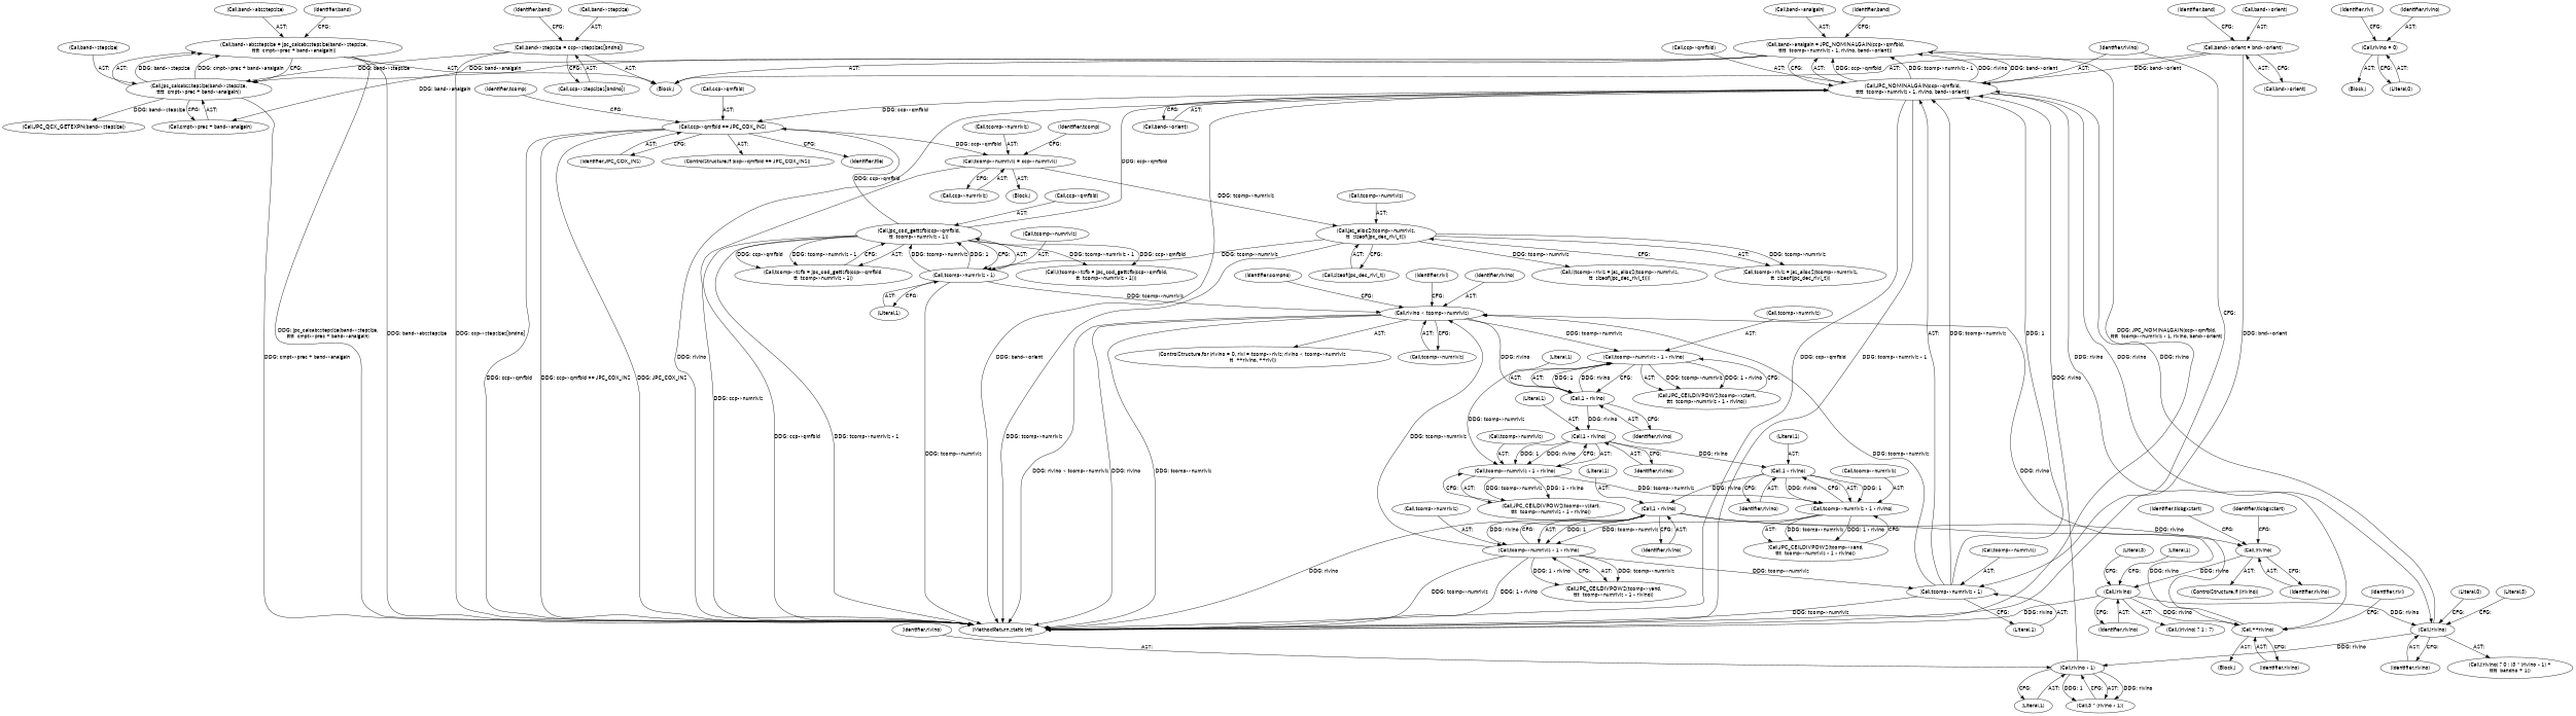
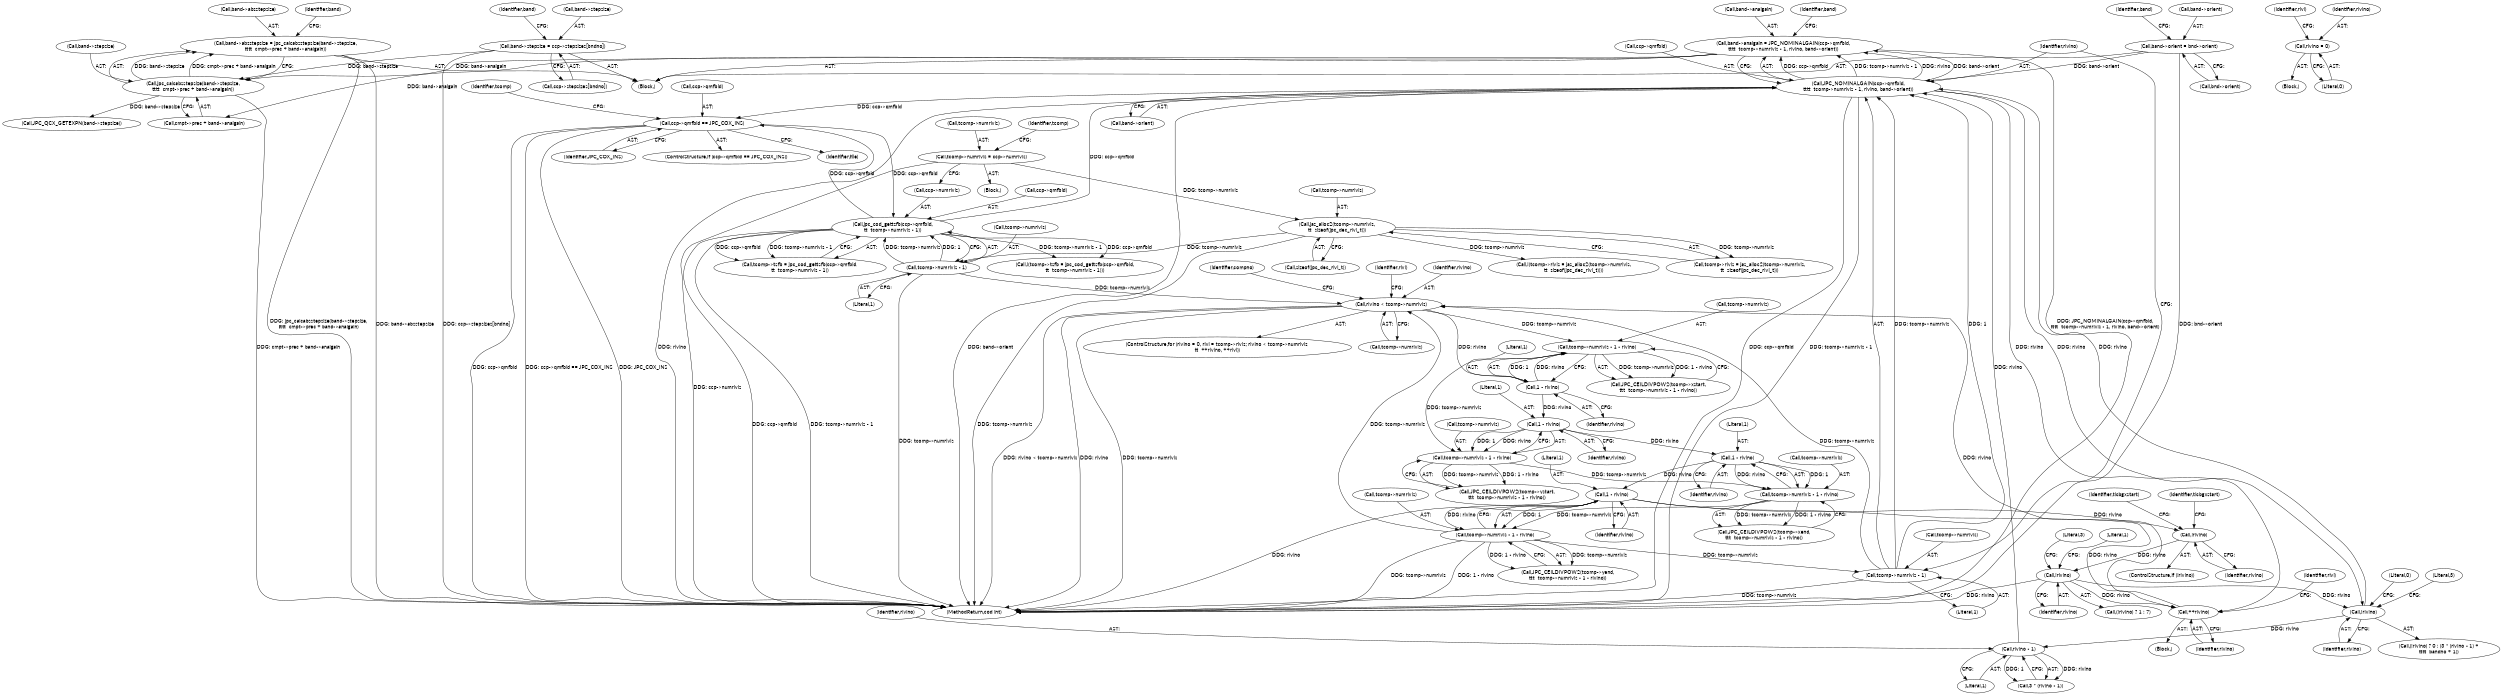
  digraph {
    fontname=Lato
    node [fontname=Lato]
    edge [fontname=Lato]
    n1 [label="(Call,band->absstepsize = jpc_calcabsstepsize(band->stepsize,\n\t\t\t\t  cmpt->prec + band->analgain))"]
    n2 [label="(Call,jpc_calcabsstepsize(band->stepsize,\n\t\t\t\t  cmpt->prec + band->analgain))"]
    n3 [label="(Block,)"]
-   n4 [label="(MethodReturn,static int)"]
+   n4 [label="(MethodReturn,cod int)"]
    n5 [label="(Call,cmpt->prec + band->analgain)"]
    n6 [label="(Call,JPC_QCX_GETEXPN(band->stepsize))"]
    n7 [label="(Call,band->stepsize = ccp->stepsizes[bndno])"]
    n8 [label="(Call,ccp->stepsizes[bndno])"]
    n9 [label="(Call,band->analgain = JPC_NOMINALGAIN(ccp->qmfbid,\n\t\t\t\t  tcomp->numrlvls - 1, rlvlno, band->orient))"]
    n10 [label="(Call,JPC_NOMINALGAIN(ccp->qmfbid,\n\t\t\t\t  tcomp->numrlvls - 1, rlvlno, band->orient))"]
    n11 [label="(Call,ccp->qmfbid == JPC_COX_INS)"]
    n12 [label="(Call,++rlvlno)"]
    n13 [label="(Call,!rlvlno)"]
    n14 [label="(Call,band->orient)"]
    n15 [label="(Call,jpc_cod_gettsfb(ccp->qmfbid,\n\t\t  tcomp->numrlvls - 1))"]
    n16 [label="(Identifier,JPC_COX_INS)"]
    n17 [label="(ControlStructure,if (ccp->qmfbid == JPC_COX_INS))"]
    n18 [label="(Identifier,tile)"]
    n19 [label="(Call,rlvlno < tcomp->numrlvls)"]
    n20 [label="(Block,)"]
    n21 [label="(Identifier,rlvlno)"]
    n22 [label="(Call,rlvlno - 1)"]
    n23 [label="(Identifier,rlvlno)"]
    n24 [label="(Call,(!rlvlno) ? 0 : (3 * (rlvlno - 1) +\n\t\t\t\t  bandno + 1))"]
    n25 [label="(Call,tcomp->numrlvls - 1)"]
    n26 [label="(Call,!(tcomp->tsfb = jpc_cod_gettsfb(ccp->qmfbid,\n\t\t  tcomp->numrlvls - 1)))"]
    n27 [label="(Call,tcomp->tsfb = jpc_cod_gettsfb(ccp->qmfbid,\n\t\t  tcomp->numrlvls - 1))"]
    n28 [label="(Literal,1)"]
    n29 [label="(Call,tcomp->numrlvls - 1 - rlvlno)"]
    n30 [label="(Call,1 - rlvlno)"]
    n31 [label="(ControlStructure,for (rlvlno = 0, rlvl = tcomp->rlvls; rlvlno < tcomp->numrlvls;\n\t\t  ++rlvlno, ++rlvl))"]
    n32 [label="(Call,tcomp->numrlvls)"]
    n33 [label="(Call,jas_alloc2(tcomp->numrlvls,\n\t\t  sizeof(jpc_dec_rlvl_t)))"]
    n34 [label="(Call,sizeof(jpc_dec_rlvl_t))"]
    n35 [label="(Call,!(tcomp->rlvls = jas_alloc2(tcomp->numrlvls,\n\t\t  sizeof(jpc_dec_rlvl_t))))"]
    n36 [label="(Call,tcomp->rlvls = jas_alloc2(tcomp->numrlvls,\n\t\t  sizeof(jpc_dec_rlvl_t)))"]
    n37 [label="(Call,tcomp->numrlvls = ccp->numrlvls)"]
    n38 [label="(Call,ccp->numrlvls)"]
    n39 [label="(Block,)"]
    n40 [label="(Call,tcomp->numrlvls - 1)"]
    n41 [label="(Literal,1)"]
    n42 [label="(Call,tcomp->numrlvls - 1 - rlvlno)"]
    n43 [label="(Call,1 - rlvlno)"]
    n44 [label="(Call,JPC_CEILDIVPOW2(tcomp->yend,\n\t\t\t  tcomp->numrlvls - 1 - rlvlno))"]
    n45 [label="(Call,!rlvlno)"]
    n46 [label="(Identifier,rlvlno)"]
    n47 [label="(Call,tcomp->numrlvls - 1 - rlvlno)"]
    n48 [label="(Call,1 - rlvlno)"]
    n49 [label="(Call,JPC_CEILDIVPOW2(tcomp->xend,\n\t\t\t  tcomp->numrlvls - 1 - rlvlno))"]
    n50 [label="(Identifier,rlvlno)"]
    n51 [label="(Call,tcomp->numrlvls - 1 - rlvlno)"]
    n52 [label="(Call,1 - rlvlno)"]
    n53 [label="(Call,JPC_CEILDIVPOW2(tcomp->ystart,\n\t\t\t  tcomp->numrlvls - 1 - rlvlno))"]
    n54 [label="(Identifier,rlvlno)"]
    n55 [label="(Call,JPC_CEILDIVPOW2(tcomp->xstart,\n\t\t\t  tcomp->numrlvls - 1 - rlvlno))"]
    n56 [label="(Identifier,rlvlno)"]
    n57 [label="(Call,rlvlno = 0)"]
    n58 [label="(Block,)"]
    n59 [label="(Literal,0)"]
    n60 [label="(Call,!rlvlno)"]
    n61 [label="(Identifier,rlvlno)"]
    n62 [label="(Call,(!rlvlno) ? 1 : 7)"]
    n63 [label="(Identifier,rlvlno)"]
    n64 [label="(ControlStructure,if (!rlvlno))"]
    n65 [label="(Literal,1)"]
    n66 [label="(Call,3 * (rlvlno - 1))"]
    n67 [label="(Call,band->orient = bnd->orient)"]
    n68 [label="(Call,bnd->orient)"]
    n69 [label="(Identifier,tlcbgxstart)"]
    n70 [label="(Call,ccp->qmfbid)"]
    n71 [label="(Identifier,tcomp)"]
    n72 [label="(Call,band->stepsize)"]
    n73 [label="(Identifier,rlvlno)"]
    n74 [label="(Identifier,rlvl)"]
    n75 [label="(Call,band->analgain)"]
    n76 [label="(Call,tcomp->numrlvls)"]
    n77 [label="(Identifier,compno)"]
    n78 [label="(Literal,1)"]
    n79 [label="(Identifier,band)"]
    n80 [label="(Call,band->absstepsize)"]
    n81 [label="(Call,tcomp->numrlvls)"]
    n82 [label="(Call,ccp->qmfbid)"]
    n83 [label="(Identifier,band)"]
    n84 [label="(Call,tcomp->numrlvls)"]
    n85 [label="(Literal,3)"]
    n86 [label="(Identifier,band)"]
    n87 [label="(Identifier,rlvlno)"]
    n88 [label="(Call,tcomp->numrlvls)"]
    n89 [label="(Literal,0)"]
    n90 [label="(Call,band->orient)"]
    n91 [label="(Call,tcomp->numrlvls)"]
    n92 [label="(Identifier,band)"]
    n93 [label="(Identifier,tcomp)"]
    n94 [label="(Identifier,tlcbgxstart)"]
    n95 [label="(Literal,3)"]
    n96 [label="(Identifier,rlvlno)"]
    n97 [label="(Call,tcomp->numrlvls)"]
    n98 [label="(Identifier,rlvl)"]
    n99 [label="(Literal,1)"]
    n100 [label="(Literal,1)"]
    n101 [label="(Call,tcomp->numrlvls)"]
    n102 [label="(Call,band->stepsize)"]
    n103 [label="(Literal,1)"]
    n104 [label="(Identifier,rlvlno)"]
    n105 [label="(Call,ccp->qmfbid)"]
    n106 [label="(Call,tcomp->numrlvls)"]
    n107 [label="(Identifier,rlvl)"]
    n108 [label="(Literal,1)"]
    n1 -> n2 [label="CFG: "]
    n1 -> n3 [label="AST: "]
    n1 -> n4 [label="DDG: jpc_calcabsstepsize(band->stepsize,\n\t\t\t\t  cmpt->prec + band->analgain)"]
    n1 -> n4 [label="DDG: band->absstepsize"]
    n2 -> n1 [label="AST: "]
    n2 -> n1 [label="DDG: band->stepsize"]
    n2 -> n1 [label="DDG: cmpt->prec + band->analgain"]
    n2 -> n4 [label="DDG: cmpt->prec + band->analgain"]
    n2 -> n5 [label="CFG: "]
    n2 -> n6 [label="DDG: band->stepsize"]
    n5 -> n2 [label="AST: "]
    n7 -> n2 [label="DDG: band->stepsize"]
    n7 -> n3 [label="AST: "]
    n7 -> n4 [label="DDG: ccp->stepsizes[bndno]"]
    n7 -> n8 [label="CFG: "]
    n8 -> n7 [label="AST: "]
    n9 -> n2 [label="DDG: band->analgain"]
    n9 -> n3 [label="AST: "]
    n9 -> n4 [label="DDG: JPC_NOMINALGAIN(ccp->qmfbid,\n\t\t\t\t  tcomp->numrlvls - 1, rlvlno, band->orient)"]
    n9 -> n5 [label="DDG: band->analgain"]
    n9 -> n10 [label="CFG: "]
    n10 -> n4 [label="DDG: tcomp->numrlvls - 1"]
    n10 -> n4 [label="DDG: rlvlno"]
    n10 -> n4 [label="DDG: band->orient"]
    n10 -> n4 [label="DDG: ccp->qmfbid"]
    n10 -> n9 [label="AST: "]
    n10 -> n9 [label="DDG: ccp->qmfbid"]
    n10 -> n9 [label="DDG: tcomp->numrlvls - 1"]
    n10 -> n9 [label="DDG: rlvlno"]
    n10 -> n9 [label="DDG: band->orient"]
    n10 -> n11 [label="DDG: ccp->qmfbid"]
    n10 -> n12 [label="DDG: rlvlno"]
    n10 -> n13 [label="DDG: rlvlno"]
    n10 -> n14 [label="CFG: "]
    n11 -> n4 [label="DDG: ccp->qmfbid"]
    n11 -> n4 [label="DDG: ccp->qmfbid == JPC_COX_INS"]
    n11 -> n4 [label="DDG: JPC_COX_INS"]
-   n11 -> n37 [label="DDG: ccp->qmfbid"]
+   n11 -> n15 [label="DDG: ccp->qmfbid"]
    n11 -> n16 [label="CFG: "]
    n11 -> n17 [label="AST: "]
    n11 -> n18 [label="CFG: "]
    n12 -> n19 [label="DDG: rlvlno"]
    n12 -> n20 [label="AST: "]
    n12 -> n21 [label="CFG: "]
    n13 -> n10 [label="DDG: rlvlno"]
    n13 -> n22 [label="DDG: rlvlno"]
    n13 -> n23 [label="CFG: "]
    n13 -> n24 [label="AST: "]
    n14 -> n10 [label="AST: "]
    n15 -> n4 [label="DDG: ccp->qmfbid"]
    n15 -> n4 [label="DDG: tcomp->numrlvls - 1"]
    n15 -> n10 [label="DDG: ccp->qmfbid"]
    n15 -> n11 [label="DDG: ccp->qmfbid"]
    n15 -> n25 [label="CFG: "]
    n15 -> n26 [label="DDG: ccp->qmfbid"]
    n15 -> n26 [label="DDG: tcomp->numrlvls - 1"]
    n15 -> n27 [label="AST: "]
    n15 -> n27 [label="DDG: ccp->qmfbid"]
    n15 -> n27 [label="DDG: tcomp->numrlvls - 1"]
    n16 -> n11 [label="AST: "]
    n19 -> n4 [label="DDG: rlvlno"]
    n19 -> n4 [label="DDG: tcomp->numrlvls"]
    n19 -> n4 [label="DDG: rlvlno < tcomp->numrlvls"]
    n19 -> n29 [label="DDG: tcomp->numrlvls"]
    n19 -> n30 [label="DDG: rlvlno"]
    n19 -> n31 [label="AST: "]
    n19 -> n32 [label="CFG: "]
    n21 -> n12 [label="AST: "]
    n22 -> n10 [label="DDG: rlvlno"]
    n22 -> n65 [label="CFG: "]
    n22 -> n66 [label="AST: "]
    n22 -> n66 [label="DDG: rlvlno"]
    n22 -> n66 [label="DDG: 1"]
    n23 -> n13 [label="AST: "]
    n25 -> n4 [label="DDG: tcomp->numrlvls"]
    n25 -> n15 [label="AST: "]
    n25 -> n15 [label="DDG: tcomp->numrlvls"]
    n25 -> n15 [label="DDG: 1"]
    n25 -> n19 [label="DDG: tcomp->numrlvls"]
    n25 -> n28 [label="CFG: "]
    n27 -> n15 [label="CFG: "]
    n28 -> n25 [label="AST: "]
    n29 -> n30 [label="CFG: "]
    n29 -> n51 [label="DDG: tcomp->numrlvls"]
    n29 -> n55 [label="AST: "]
    n29 -> n55 [label="DDG: tcomp->numrlvls"]
    n29 -> n55 [label="DDG: 1 - rlvlno"]
    n30 -> n29 [label="AST: "]
    n30 -> n29 [label="DDG: 1"]
    n30 -> n29 [label="DDG: rlvlno"]
    n30 -> n52 [label="DDG: rlvlno"]
    n30 -> n56 [label="CFG: "]
    n32 -> n19 [label="AST: "]
    n33 -> n4 [label="DDG: tcomp->numrlvls"]
    n33 -> n25 [label="DDG: tcomp->numrlvls"]
    n33 -> n34 [label="CFG: "]
    n33 -> n35 [label="DDG: tcomp->numrlvls"]
    n33 -> n36 [label="AST: "]
    n33 -> n36 [label="DDG: tcomp->numrlvls"]
    n34 -> n33 [label="AST: "]
    n36 -> n33 [label="CFG: "]
    n37 -> n4 [label="DDG: ccp->numrlvls"]
    n37 -> n33 [label="DDG: tcomp->numrlvls"]
    n37 -> n38 [label="CFG: "]
    n37 -> n39 [label="AST: "]
-   n38 -> n37 [label="AST: "]
+   n38 -> n15 [label="AST: "]
    n40 -> n4 [label="DDG: tcomp->numrlvls"]
    n40 -> n10 [label="AST: "]
    n40 -> n10 [label="DDG: tcomp->numrlvls"]
    n40 -> n10 [label="DDG: 1"]
    n40 -> n19 [label="DDG: tcomp->numrlvls"]
    n40 -> n41 [label="CFG: "]
    n41 -> n40 [label="AST: "]
    n42 -> n4 [label="DDG: tcomp->numrlvls"]
    n42 -> n4 [label="DDG: 1 - rlvlno"]
    n42 -> n19 [label="DDG: tcomp->numrlvls"]
    n42 -> n40 [label="DDG: tcomp->numrlvls"]
    n42 -> n43 [label="CFG: "]
    n42 -> n44 [label="AST: "]
    n42 -> n44 [label="DDG: tcomp->numrlvls"]
    n42 -> n44 [label="DDG: 1 - rlvlno"]
    n43 -> n4 [label="DDG: rlvlno"]
    n43 -> n12 [label="DDG: rlvlno"]
    n43 -> n42 [label="AST: "]
    n43 -> n42 [label="DDG: 1"]
    n43 -> n42 [label="DDG: rlvlno"]
    n43 -> n45 [label="DDG: rlvlno"]
    n43 -> n46 [label="CFG: "]
    n44 -> n42 [label="CFG: "]
    n45 -> n60 [label="DDG: rlvlno"]
    n45 -> n63 [label="CFG: "]
    n45 -> n64 [label="AST: "]
    n46 -> n43 [label="AST: "]
    n47 -> n42 [label="DDG: tcomp->numrlvls"]
    n47 -> n48 [label="CFG: "]
    n47 -> n49 [label="AST: "]
    n47 -> n49 [label="DDG: tcomp->numrlvls"]
    n47 -> n49 [label="DDG: 1 - rlvlno"]
    n48 -> n43 [label="DDG: rlvlno"]
    n48 -> n47 [label="AST: "]
    n48 -> n47 [label="DDG: 1"]
    n48 -> n47 [label="DDG: rlvlno"]
    n48 -> n50 [label="CFG: "]
    n49 -> n47 [label="CFG: "]
    n50 -> n48 [label="AST: "]
    n51 -> n47 [label="DDG: tcomp->numrlvls"]
    n51 -> n52 [label="CFG: "]
    n51 -> n53 [label="AST: "]
    n51 -> n53 [label="DDG: tcomp->numrlvls"]
    n51 -> n53 [label="DDG: 1 - rlvlno"]
    n52 -> n48 [label="DDG: rlvlno"]
    n52 -> n51 [label="AST: "]
    n52 -> n51 [label="DDG: 1"]
    n52 -> n51 [label="DDG: rlvlno"]
    n52 -> n54 [label="CFG: "]
    n53 -> n51 [label="CFG: "]
    n54 -> n52 [label="AST: "]
    n55 -> n29 [label="CFG: "]
    n56 -> n30 [label="AST: "]
    n57 -> n58 [label="AST: "]
    n57 -> n59 [label="CFG: "]
    n59 -> n57 [label="AST: "]
    n60 -> n4 [label="DDG: rlvlno"]
    n60 -> n12 [label="DDG: rlvlno"]
    n60 -> n13 [label="DDG: rlvlno"]
    n60 -> n61 [label="CFG: "]
    n60 -> n62 [label="AST: "]
    n61 -> n60 [label="AST: "]
    n63 -> n45 [label="AST: "]
    n65 -> n22 [label="AST: "]
    n66 -> n22 [label="CFG: "]
    n67 -> n3 [label="AST: "]
    n67 -> n4 [label="DDG: bnd->orient"]
    n67 -> n10 [label="DDG: band->orient"]
    n67 -> n68 [label="CFG: "]
    n68 -> n67 [label="AST: "]
    n69 -> n45 [label="CFG: "]
    n70 -> n11 [label="AST: "]
    n71 -> n11 [label="CFG: "]
    n72 -> n2 [label="AST: "]
    n73 -> n22 [label="AST: "]
    n74 -> n57 [label="CFG: "]
    n75 -> n9 [label="AST: "]
    n76 -> n40 [label="AST: "]
    n77 -> n19 [label="CFG: "]
    n78 -> n60 [label="CFG: "]
    n79 -> n9 [label="CFG: "]
    n80 -> n1 [label="AST: "]
    n81 -> n29 [label="AST: "]
    n82 -> n10 [label="AST: "]
    n83 -> n67 [label="CFG: "]
    n84 -> n51 [label="AST: "]
    n85 -> n60 [label="CFG: "]
    n86 -> n1 [label="CFG: "]
    n87 -> n57 [label="AST: "]
    n88 -> n25 [label="AST: "]
    n89 -> n13 [label="CFG: "]
    n90 -> n67 [label="AST: "]
    n91 -> n33 [label="AST: "]
    n92 -> n7 [label="CFG: "]
    n93 -> n37 [label="CFG: "]
    n94 -> n45 [label="CFG: "]
    n95 -> n13 [label="CFG: "]
    n96 -> n10 [label="AST: "]
    n96 -> n40 [label="CFG: "]
    n97 -> n42 [label="AST: "]
    n98 -> n19 [label="CFG: "]
    n99 -> n43 [label="AST: "]
    n100 -> n52 [label="AST: "]
    n101 -> n37 [label="AST: "]
    n102 -> n7 [label="AST: "]
    n103 -> n48 [label="AST: "]
    n104 -> n19 [label="AST: "]
    n105 -> n15 [label="AST: "]
    n106 -> n47 [label="AST: "]
    n107 -> n12 [label="CFG: "]
    n108 -> n30 [label="AST: "]
  }
